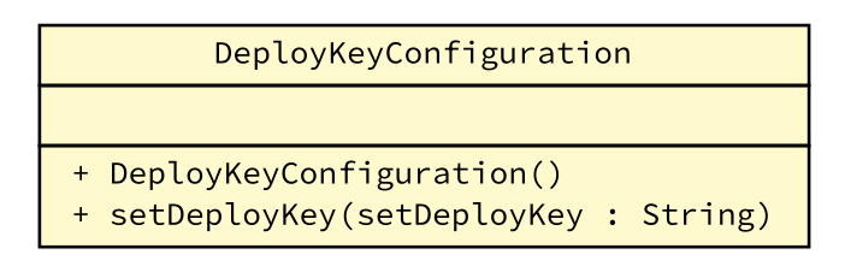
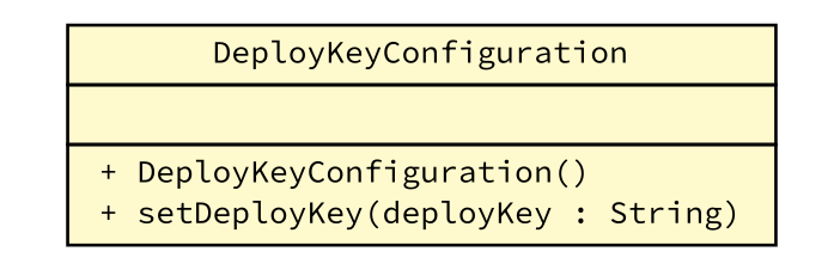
  digraph {
    nodesep=0.25
    ranksep=0.5
    fontname="Source Code Pro"
-   n1 [fontcolor=black fontname="Source Code Pro" fontsize=10.0 label=<<table title="com.yirendai.oss.environment.configserver.ConfigServer.DeployKeyConfiguration" border="0" cellborder="1" cellspacing="0" cellpadding="2" port="p" bgcolor="lemonChiffon" href="./ConfigServer.DeployKeyConfiguration.html"> 		<tr><td><table border="0" cellspacing="0" cellpadding="1"> <tr><td align="center" balign="center"> DeployKeyConfiguration </td></tr> 		</table></td></tr> 		<tr><td><table border="0" cellspacing="0" cellpadding="1"> <tr><td align="left" balign="left">  </td></tr> 		</table></td></tr> 		<tr><td><table border="0" cellspacing="0" cellpadding="1"> <tr><td align="left" balign="left"> + DeployKeyConfiguration() </td></tr> <tr><td align="left" balign="left"> + setDeployKey(setDeployKey : String) </td></tr> 		</table></td></tr> 		</table>> shape=plaintext]
+   n1 [fontcolor=black fontname="Source Code Pro" fontsize=10.0 label=<<table title="com.yirendai.oss.environment.configserver.ConfigServer.DeployKeyConfiguration" border="0" cellborder="1" cellspacing="0" cellpadding="2" port="p" bgcolor="lemonChiffon" href="./ConfigServer.DeployKeyConfiguration.html"> 		<tr><td><table border="0" cellspacing="0" cellpadding="1"> <tr><td align="center" balign="center"> DeployKeyConfiguration </td></tr> 		</table></td></tr> 		<tr><td><table border="0" cellspacing="0" cellpadding="1"> <tr><td align="left" balign="left">  </td></tr> 		</table></td></tr> 		<tr><td><table border="0" cellspacing="0" cellpadding="1"> <tr><td align="left" balign="left"> + DeployKeyConfiguration() </td></tr> <tr><td align="left" balign="left"> + setDeployKey(deployKey : String) </td></tr> 		</table></td></tr> 		</table>> shape=plaintext]
  }
